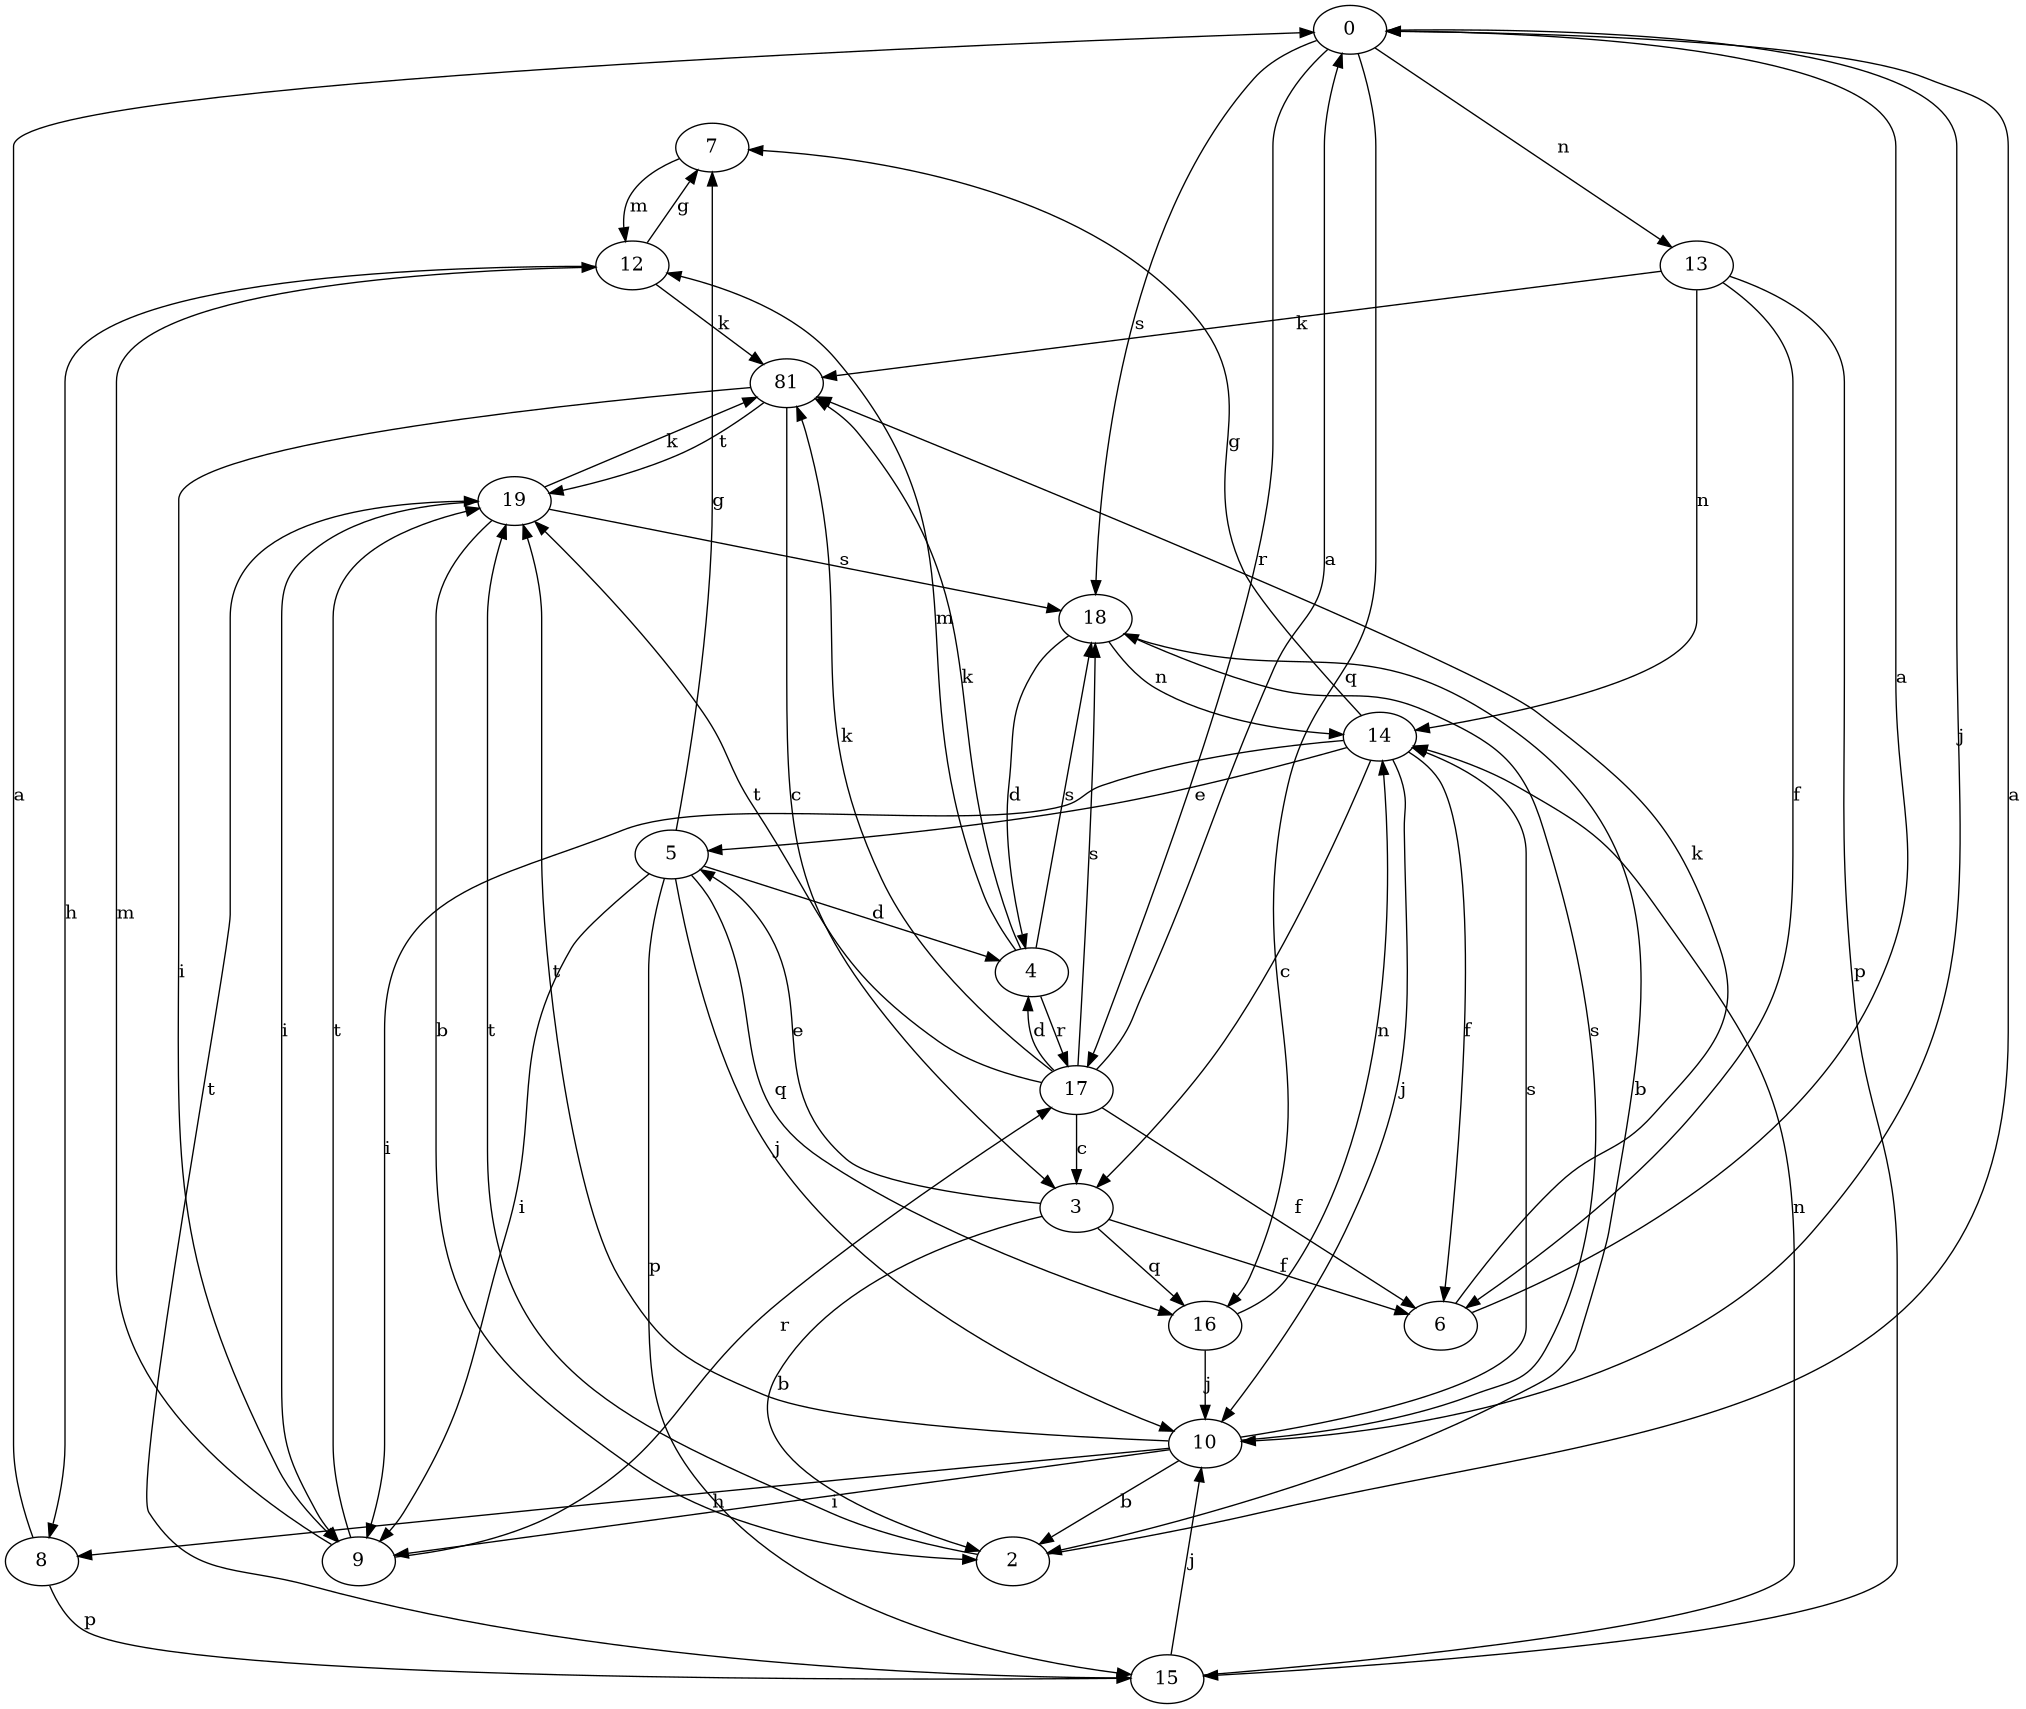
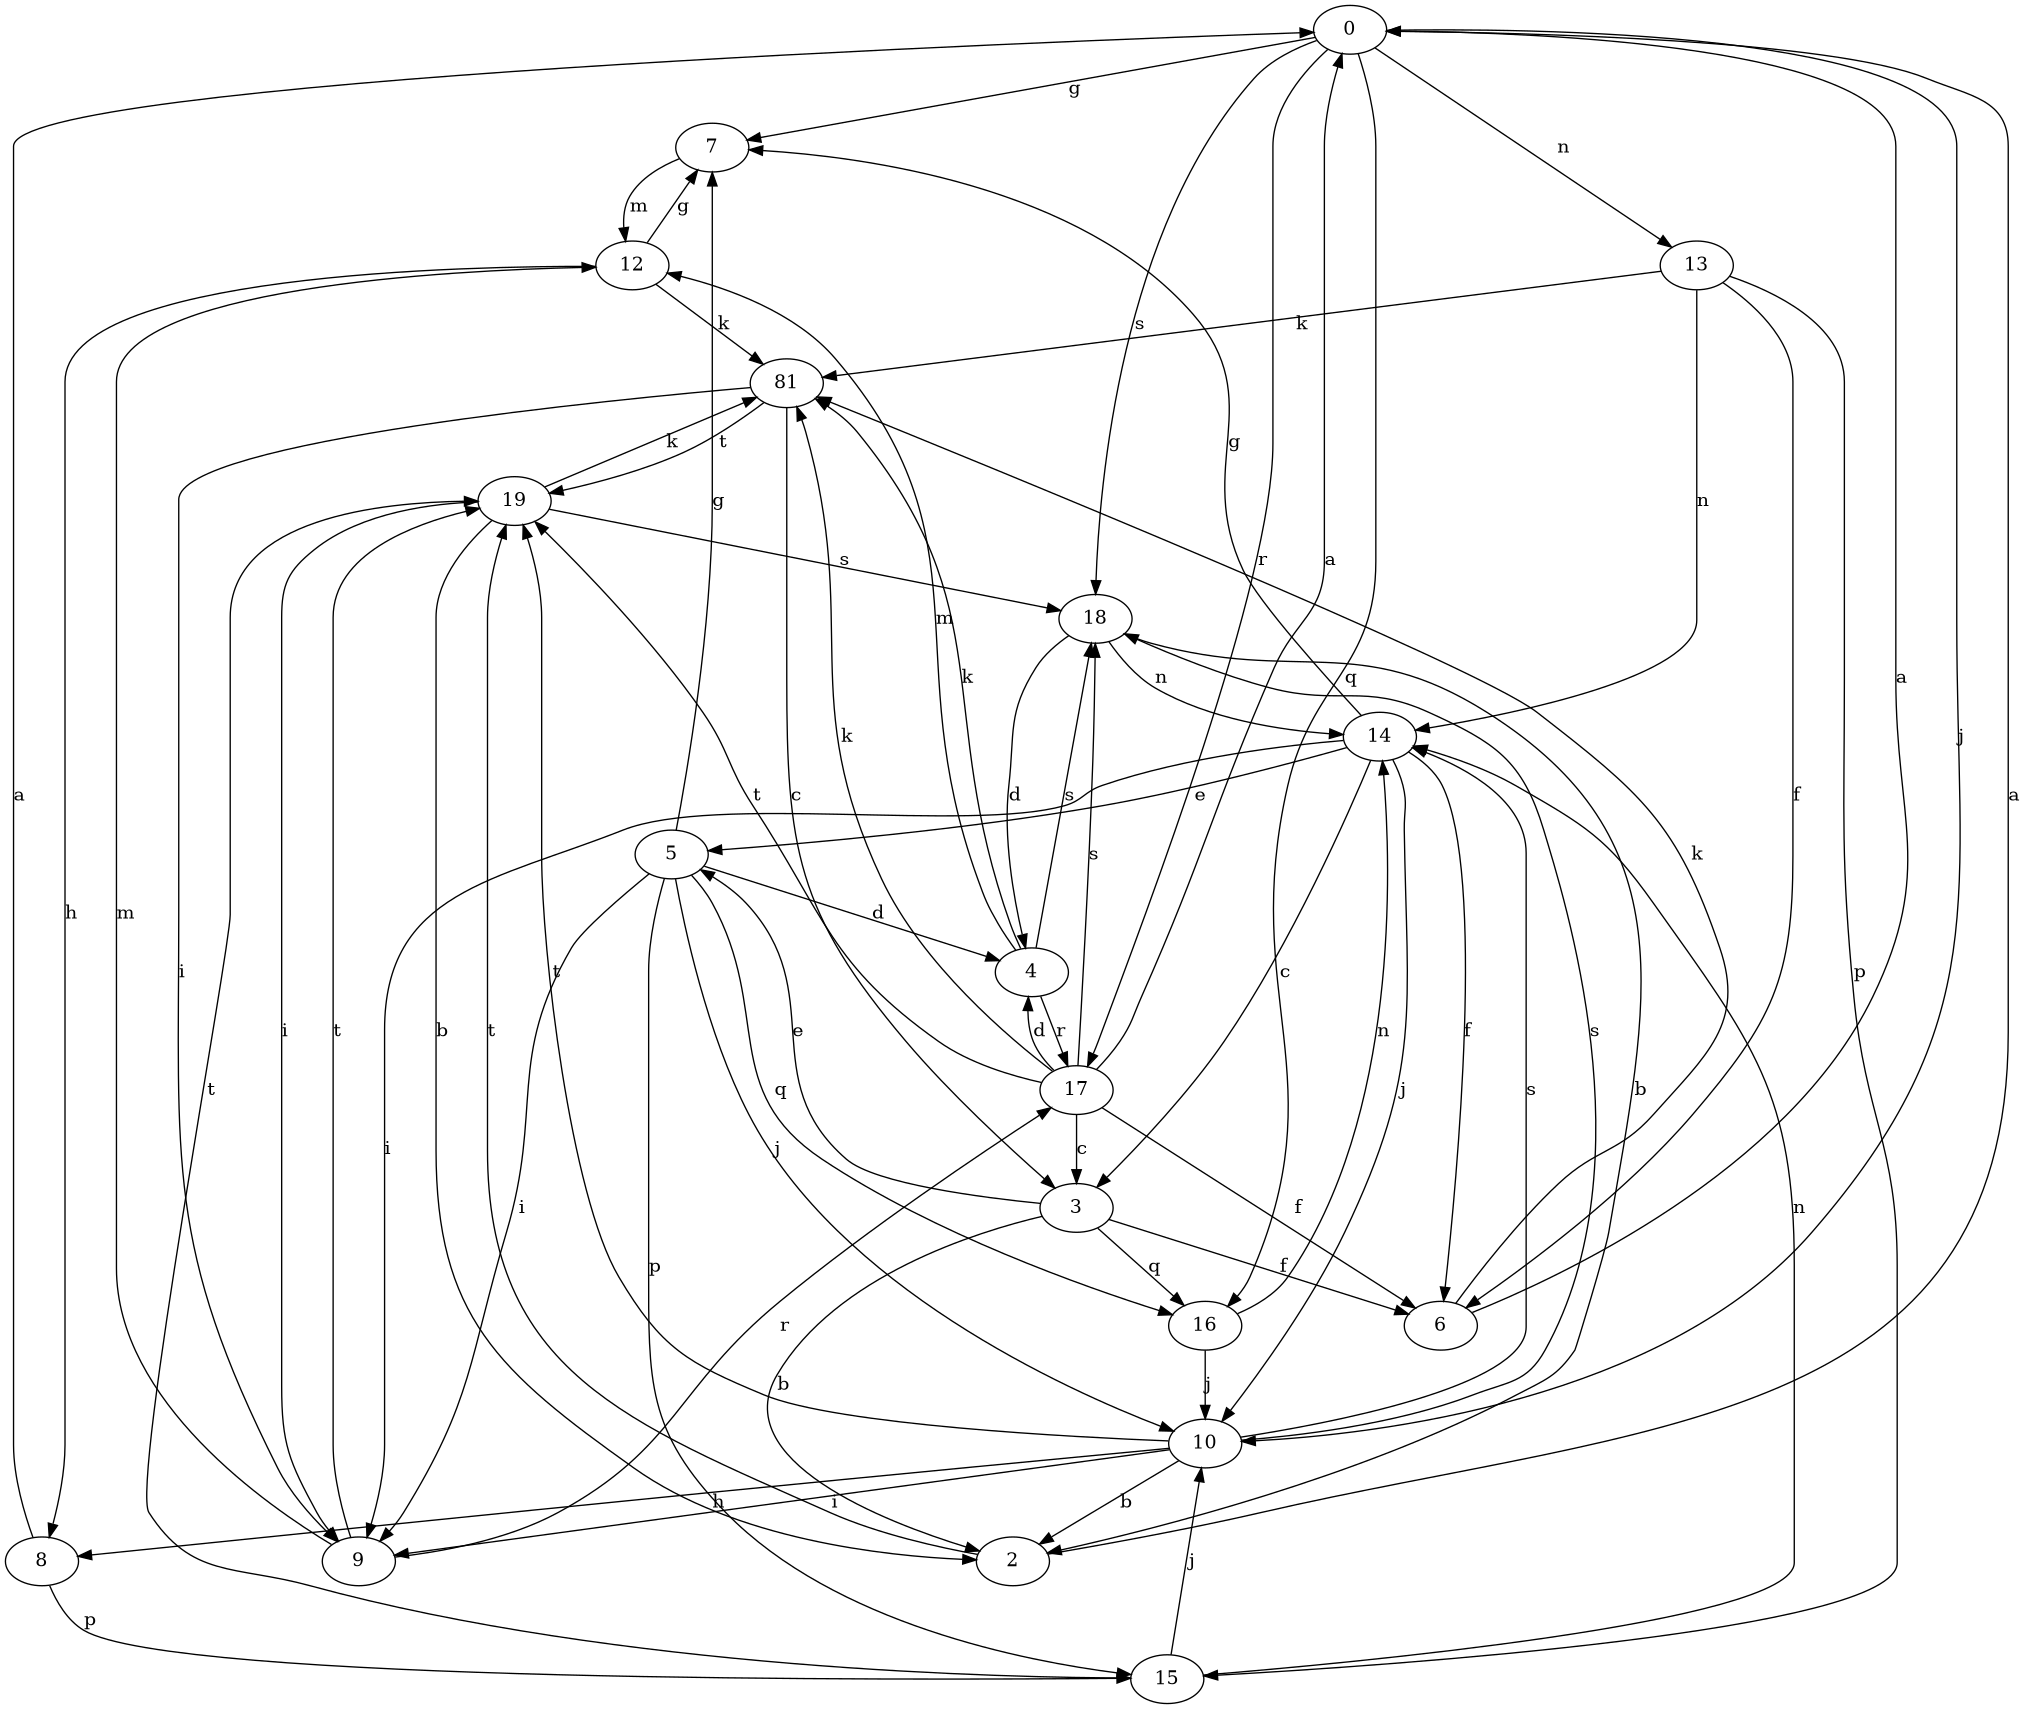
  strict digraph {
    0
    7
    10
    13
    16
    17
    18
    12
    2
    19
    9
    8
    14
    6
    n15 [label=81]
    15
    3
    4
    5
+   0 -> 7 [label=g]
    0 -> 10 [label=j]
    0 -> 13 [label=n]
    0 -> 16 [label=q]
    0 -> 17 [label=r]
    0 -> 18 [label=s]
    7 -> 12 [label=m]
    10 -> 18 [label=s]
    10 -> 2 [label=b]
    10 -> 19 [label=t]
    10 -> 9 [label=i]
    10 -> 8 [label=h]
    10 -> 14 [label=s]
    13 -> 14 [label=n]
    13 -> 6 [label=f]
    13 -> n15 [label=k]
    13 -> 15 [label=p]
    16 -> 10 [label=j]
    16 -> 14 [label=n]
    17 -> 0 [label=a]
    17 -> 18 [label=s]
    17 -> 19 [label=t]
    17 -> 6 [label=f]
    17 -> n15 [label=k]
    17 -> 3 [label=c]
    17 -> 4 [label=d]
    18 -> 2 [label=b]
    18 -> 14 [label=n]
    18 -> 4 [label=d]
    12 -> 7 [label=g]
    12 -> 8 [label=h]
    12 -> n15 [label=k]
    2 -> 0 [label=a]
    2 -> 19 [label=t]
    19 -> 18 [label=s]
    19 -> 2 [label=b]
    19 -> 9 [label=i]
    19 -> n15 [label=k]
    9 -> 17 [label=r]
    9 -> 12 [label=m]
    9 -> 19 [label=t]
    8 -> 0 [label=a]
    8 -> 15 [label=p]
    14 -> 7 [label=g]
    14 -> 10 [label=j]
    14 -> 9 [label=i]
    14 -> 6 [label=f]
    14 -> 3 [label=c]
    14 -> 5 [label=e]
    6 -> 0 [label=a]
    6 -> n15 [label=k]
    n15 -> 19 [label=t]
    n15 -> 9 [label=i]
    n15 -> 3 [label=c]
    15 -> 10 [label=j]
    15 -> 19 [label=t]
    15 -> 14 [label=n]
    3 -> 16 [label=q]
    3 -> 2 [label=b]
    3 -> 6 [label=f]
    3 -> 5 [label=e]
    4 -> 17 [label=r]
    4 -> 18 [label=s]
    4 -> 12 [label=m]
    4 -> n15 [label=k]
    5 -> 7 [label=g]
    5 -> 10 [label=j]
    5 -> 16 [label=q]
    5 -> 9 [label=i]
    5 -> 15 [label=p]
    5 -> 4 [label=d]
  }
